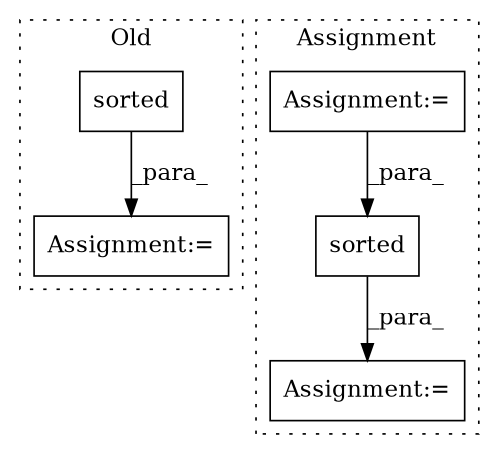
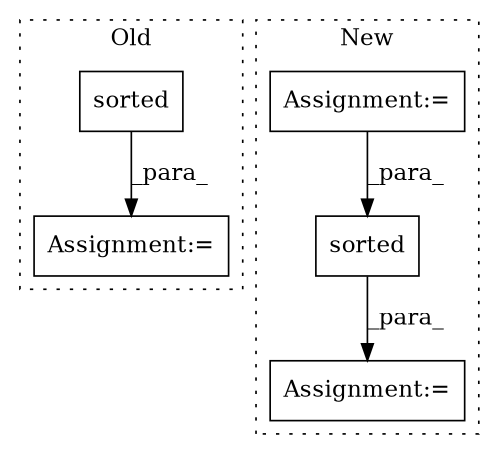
  digraph {
    node [a=7 shape=box]
    n1 [a=32 l="22,1" label=sorted s="20006,20217"]
    n2 [l="61,2" label="Assignment:=" s="19927,20218"]
    n3 [a=32 l="7,1" label=sorted s="21007,21066"]
    n4 [l=1 label="Assignment:=" s=21006]
    n5 [l=16 label="Assignment:=" s=20788]
    subgraph cluster_1 {
      label=Old
      style=dotted
      n1
      n2
    }
    subgraph cluster_2 {
-     label=Assignment
+     label=New
      style=dotted
      n3
      n4
      n5
    }
    n1 -> n2 [label=_para_]
    n3 -> n4 [label=_para_]
    n5 -> n3 [label=_para_]
  }
